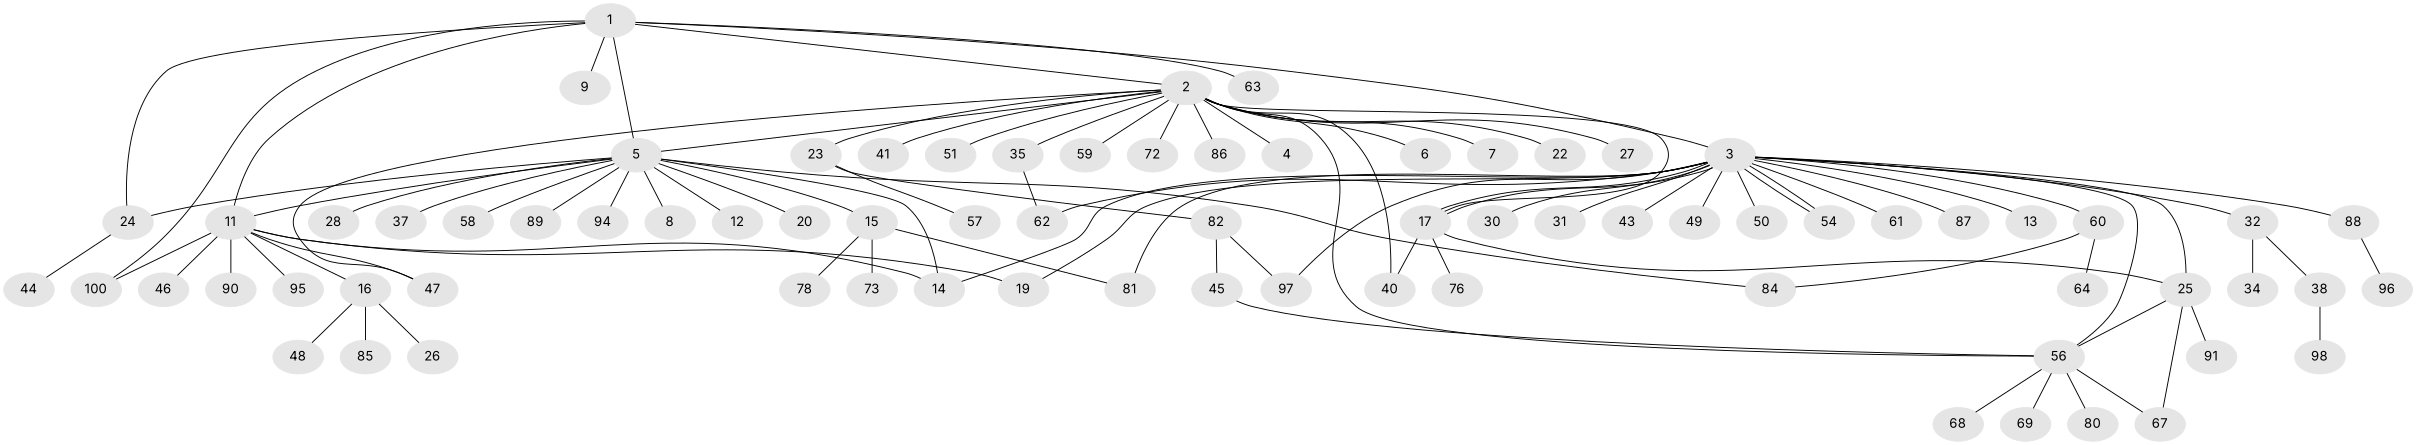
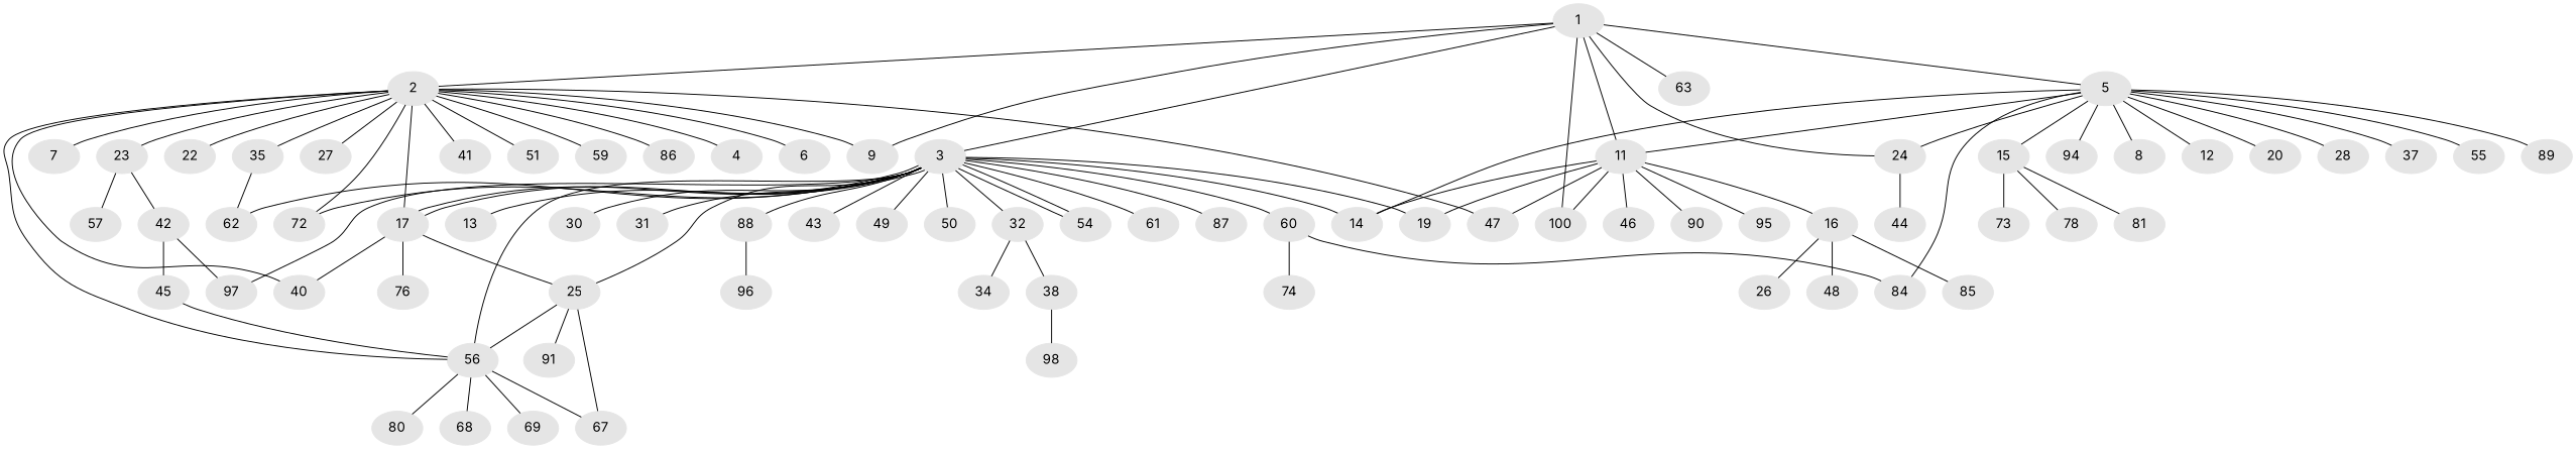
  graph {
    fontname=Inter
    node [color=gray90 fontname=Inter style=filled]
    edge [fontname=Inter]
    1 [super="+55"]
    2 [super="+18"]
    3 [super="+29"]
    5 [super="+10"]
    9 [super="+53"]
    11 [super="+33"]
    24 [super="+93"]
    63
    100
    4
    6
    7
    17 [super="+70"]
    22
    23 [super="+39"]
    27
    35
    40 [super="+75"]
    41
    47
    51
    56 [super="+83"]
    59
    72
    86
    13
    14
    19
    25 [super="+79"]
    30
    31 [super="+36"]
    32 [super="+82"]
    43
    49
    50
    54
    60
    61
    62 [super="+92"]
    81
    87
    88
    97
    84
    8
    12
    15 [super="+21"]
    20
    28
    37
-   58
+   58 [label=55]
    89
    94
    16 [super="+71"]
    46 [super="+52"]
    90
    95
    44
    76
-   42 [super="+74" label=82]
+   42 [super="+74"]
    57
    67
    68
    69 [super="+77"]
    80 [super="+99"]
    91
    34
    38
-   64 [super="+66"]
+   64 [super="+66" label=74]
    96
    73
    78
    26
    48
    85
    45
    98
    1 -- 2
    1 -- 3
    1 -- 5
    1 -- 9
    1 -- 11
    1 -- 24
    1 -- 63
    1 -- 100
-   2 -- 5
+   2 -- 9
    2 -- 4
    2 -- 6
    2 -- 7
    2 -- 17
    2 -- 22
    2 -- 23
    2 -- 27
    2 -- 35
    2 -- 40 [weight=2]
    2 -- 41
    2 -- 47
    2 -- 51
    2 -- 56
    2 -- 59
    2 -- 72
    2 -- 86
    3 -- 17
    3 -- 17
    3 -- 56
    3 -- 13
    3 -- 14
    3 -- 19
    3 -- 25
    3 -- 30
    3 -- 31
    3 -- 32
    3 -- 43
    3 -- 49
    3 -- 50
    3 -- 54
    3 -- 54
    3 -- 60
    3 -- 61
    3 -- 62
-   3 -- 81
+   3 -- 72
    3 -- 87
    3 -- 88
    3 -- 97
    5 -- 11
    5 -- 24
    5 -- 14
    5 -- 84
    5 -- 8
    5 -- 12
    5 -- 15
    5 -- 20
    5 -- 28
    5 -- 37
    5 -- 58
    5 -- 89
    5 -- 94
    11 -- 100
    11 -- 47
    11 -- 14
    11 -- 19
    11 -- 16
    11 -- 46
    11 -- 90
    11 -- 95
    24 -- 44
    17 -- 40
    17 -- 25
    17 -- 76
    23 -- 42
    23 -- 57
    35 -- 62
    56 -- 67
    56 -- 68
    56 -- 69
    56 -- 80
    25 -- 56
    25 -- 67
    25 -- 91
    32 -- 34
    32 -- 38
    60 -- 84
    60 -- 64
    88 -- 96
    15 -- 81
    15 -- 73
    15 -- 78
    16 -- 26
    16 -- 48
    16 -- 85
    42 -- 97
    42 -- 45
    38 -- 98
    45 -- 56
  }
